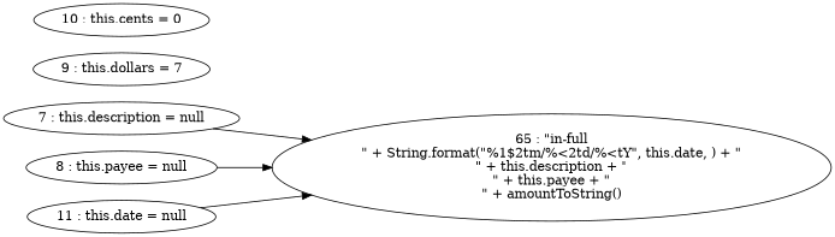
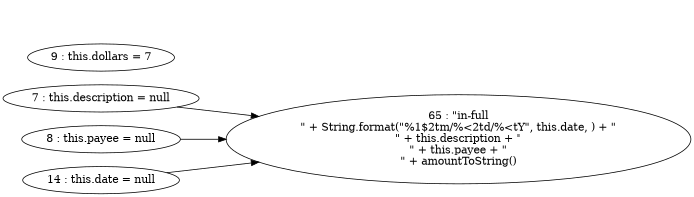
  digraph {
    rankdir=LR
    "7 : this.description = null"
    "65 : \"in-full\n\" + String.format(\"%1$2tm/%<2td/%<tY\", this.date, ) + \"\n\" + this.description + \"\n\" + this.payee + \"\n\" + amountToString()"
    "8 : this.payee = null"
    n4 [label="9 : this.dollars = 7"]
-   "10 : this.cents = 0"
-   "11 : this.date = null"
+   "11 : this.date = null" [label="14 : this.date = null"]
    "7 : this.description = null" -> "65 : \"in-full\n\" + String.format(\"%1$2tm/%<2td/%<tY\", this.date, ) + \"\n\" + this.description + \"\n\" + this.payee + \"\n\" + amountToString()"
    "8 : this.payee = null" -> "65 : \"in-full\n\" + String.format(\"%1$2tm/%<2td/%<tY\", this.date, ) + \"\n\" + this.description + \"\n\" + this.payee + \"\n\" + amountToString()"
    "11 : this.date = null" -> "65 : \"in-full\n\" + String.format(\"%1$2tm/%<2td/%<tY\", this.date, ) + \"\n\" + this.description + \"\n\" + this.payee + \"\n\" + amountToString()"
  }
